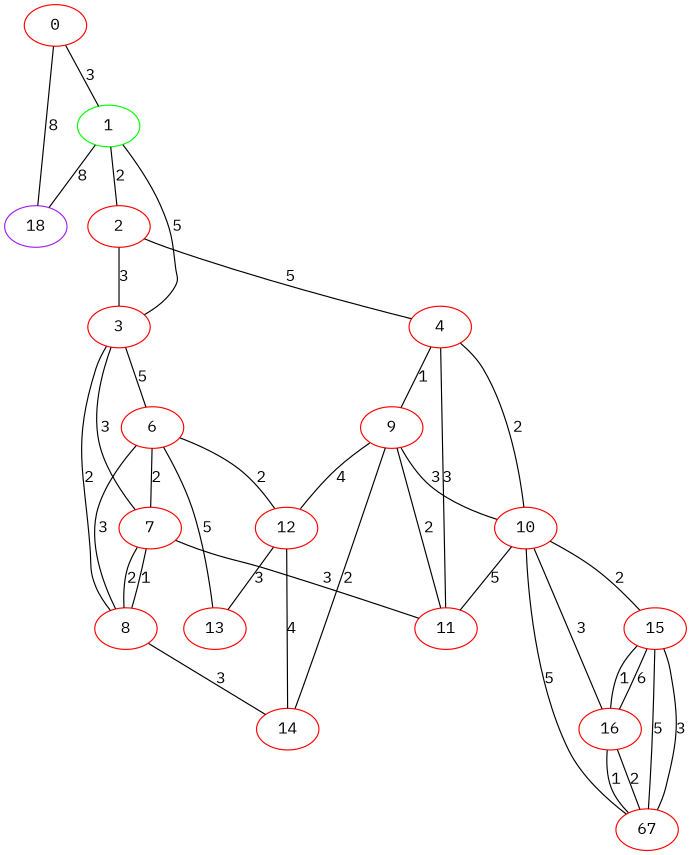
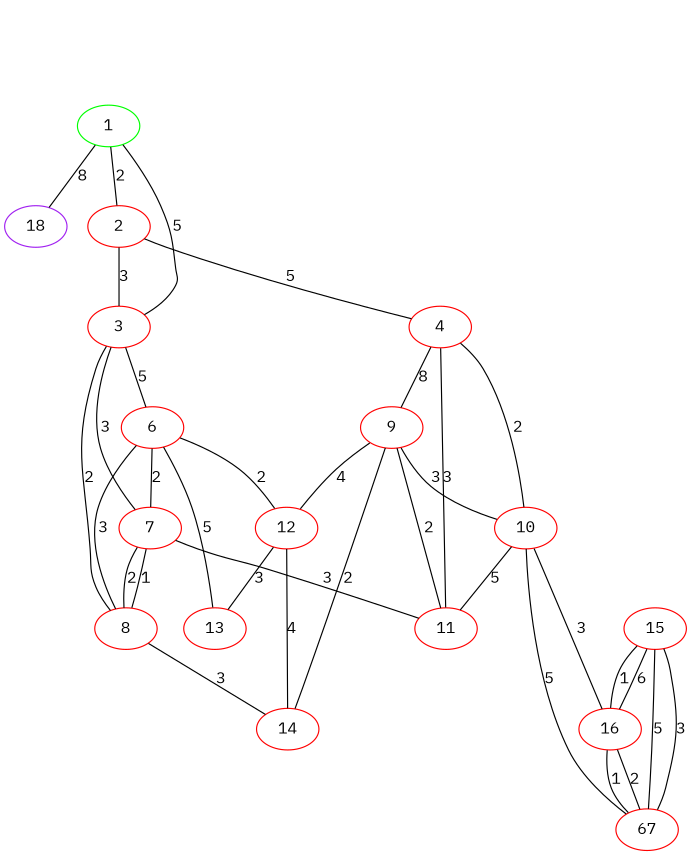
  graph {
    fontname="IBM Plex Mono"
    node [color=red fontname="IBM Plex Mono" weight=1]
    edge [fontname="IBM Plex Mono"]
    1 [color=green weight=2]
-   0
    18 [color=purple weight=4]
    2
    3
    4
    6
    7
    8
    9
    10
    11
    12
    13
    14
    15
    16
    n18 [label=67]
    1 -- 18 [label=8]
    1 -- 2 [label=2]
    1 -- 3 [label=5]
-   0 -- 1 [label=3]
-   0 -- 18 [label=8]
    2 -- 3 [label=3]
    2 -- 4 [label=5]
    3 -- 6 [label=5]
    3 -- 7 [label=3]
    3 -- 8 [label=2]
-   4 -- 9 [label=1]
+   4 -- 9 [label=8]
    4 -- 10 [label=2]
    4 -- 11 [label=3]
    6 -- 7 [label=2]
    6 -- 8 [label=3]
    6 -- 12 [label=2]
    6 -- 13 [label=5]
    7 -- 8 [label=2]
    7 -- 8 [label=1]
    7 -- 11 [label=3]
    8 -- 14 [label=3]
    9 -- 10 [label=3]
    9 -- 11 [label=2]
    9 -- 12 [label=4]
    9 -- 14 [label=2]
    10 -- 11 [label=5]
-   10 -- 15 [label=2]
    10 -- 16 [label=3]
    10 -- n18 [label=5]
    12 -- 13 [label=3]
    12 -- 14 [label=4]
    15 -- 16 [label=6]
    15 -- 16 [label=1]
    15 -- n18 [label=5]
    15 -- n18 [label=3]
    16 -- n18 [label=1]
    16 -- n18 [label=2]
  }
